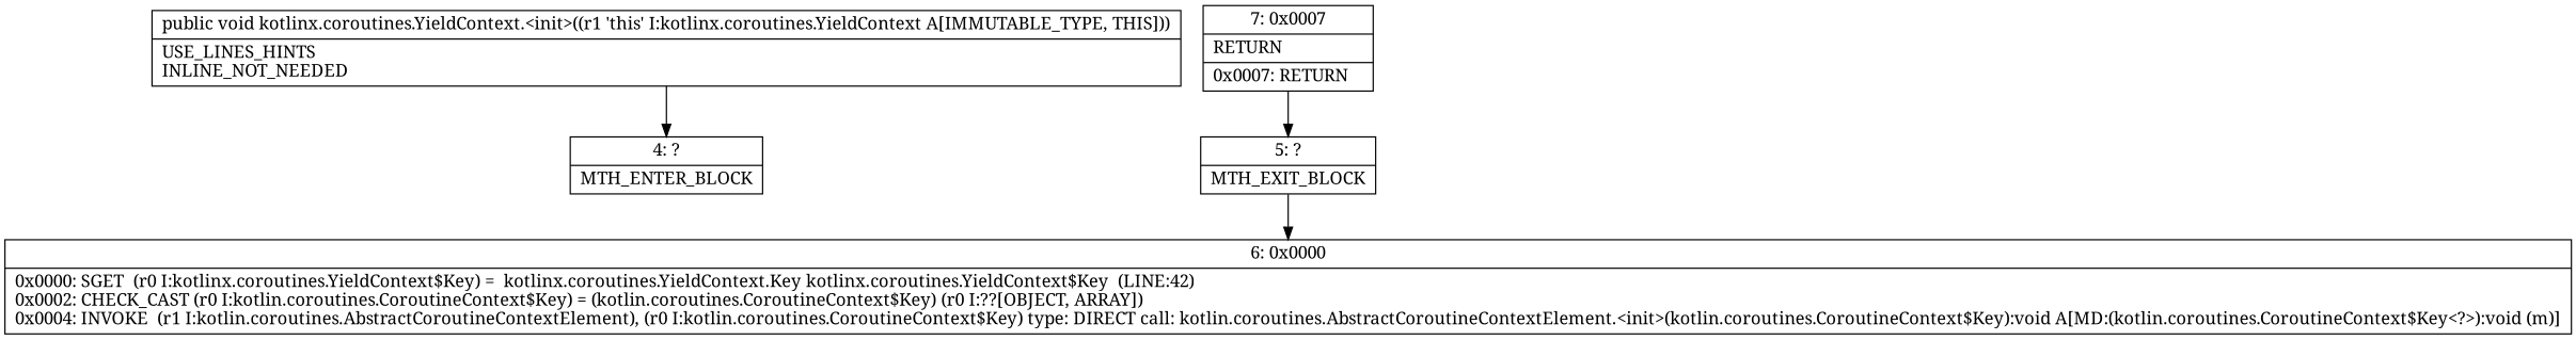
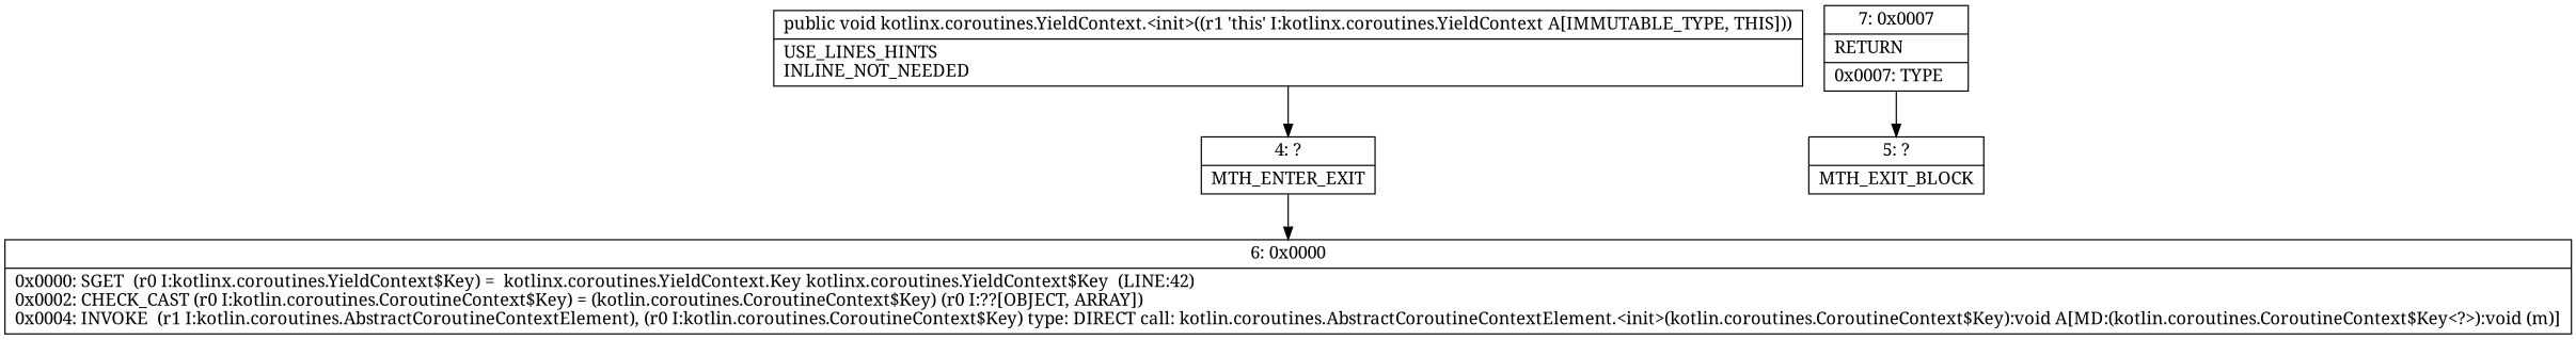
  digraph {
    fontname="Noto Serif"
    node [fontname="Noto Serif" shape=record]
    edge [fontname="Noto Serif"]
-   n1 [label="{4\:\ ?|MTH_ENTER_BLOCK\l}"]
+   n1 [label="{4\:\ ?|MTH_ENTER_EXIT\l}"]
    n2 [label="{6\:\ 0x0000|0x0000: SGET  (r0 I:kotlinx.coroutines.YieldContext$Key) =  kotlinx.coroutines.YieldContext.Key kotlinx.coroutines.YieldContext$Key  (LINE:42)\l0x0002: CHECK_CAST (r0 I:kotlin.coroutines.CoroutineContext$Key) = (kotlin.coroutines.CoroutineContext$Key) (r0 I:??[OBJECT, ARRAY]) \l0x0004: INVOKE  (r1 I:kotlin.coroutines.AbstractCoroutineContextElement), (r0 I:kotlin.coroutines.CoroutineContext$Key) type: DIRECT call: kotlin.coroutines.AbstractCoroutineContextElement.\<init\>(kotlin.coroutines.CoroutineContext$Key):void A[MD:(kotlin.coroutines.CoroutineContext$Key\<?\>):void (m)]\l}"]
-   n3 [label="{7\:\ 0x0007|RETURN\l|0x0007: RETURN   \l}"]
+   n3 [label="{7\:\ 0x0007|RETURN\l|0x0007: TYPE   \l}"]
    n4 [label="{5\:\ ?|MTH_EXIT_BLOCK\l}"]
    n5 [label="{public void kotlinx.coroutines.YieldContext.\<init\>((r1 'this' I:kotlinx.coroutines.YieldContext A[IMMUTABLE_TYPE, THIS]))  | USE_LINES_HINTS\lINLINE_NOT_NEEDED\l}"]
-   n4 -> n2
+   n1 -> n2
    n3 -> n4
    n5 -> n1
  }
